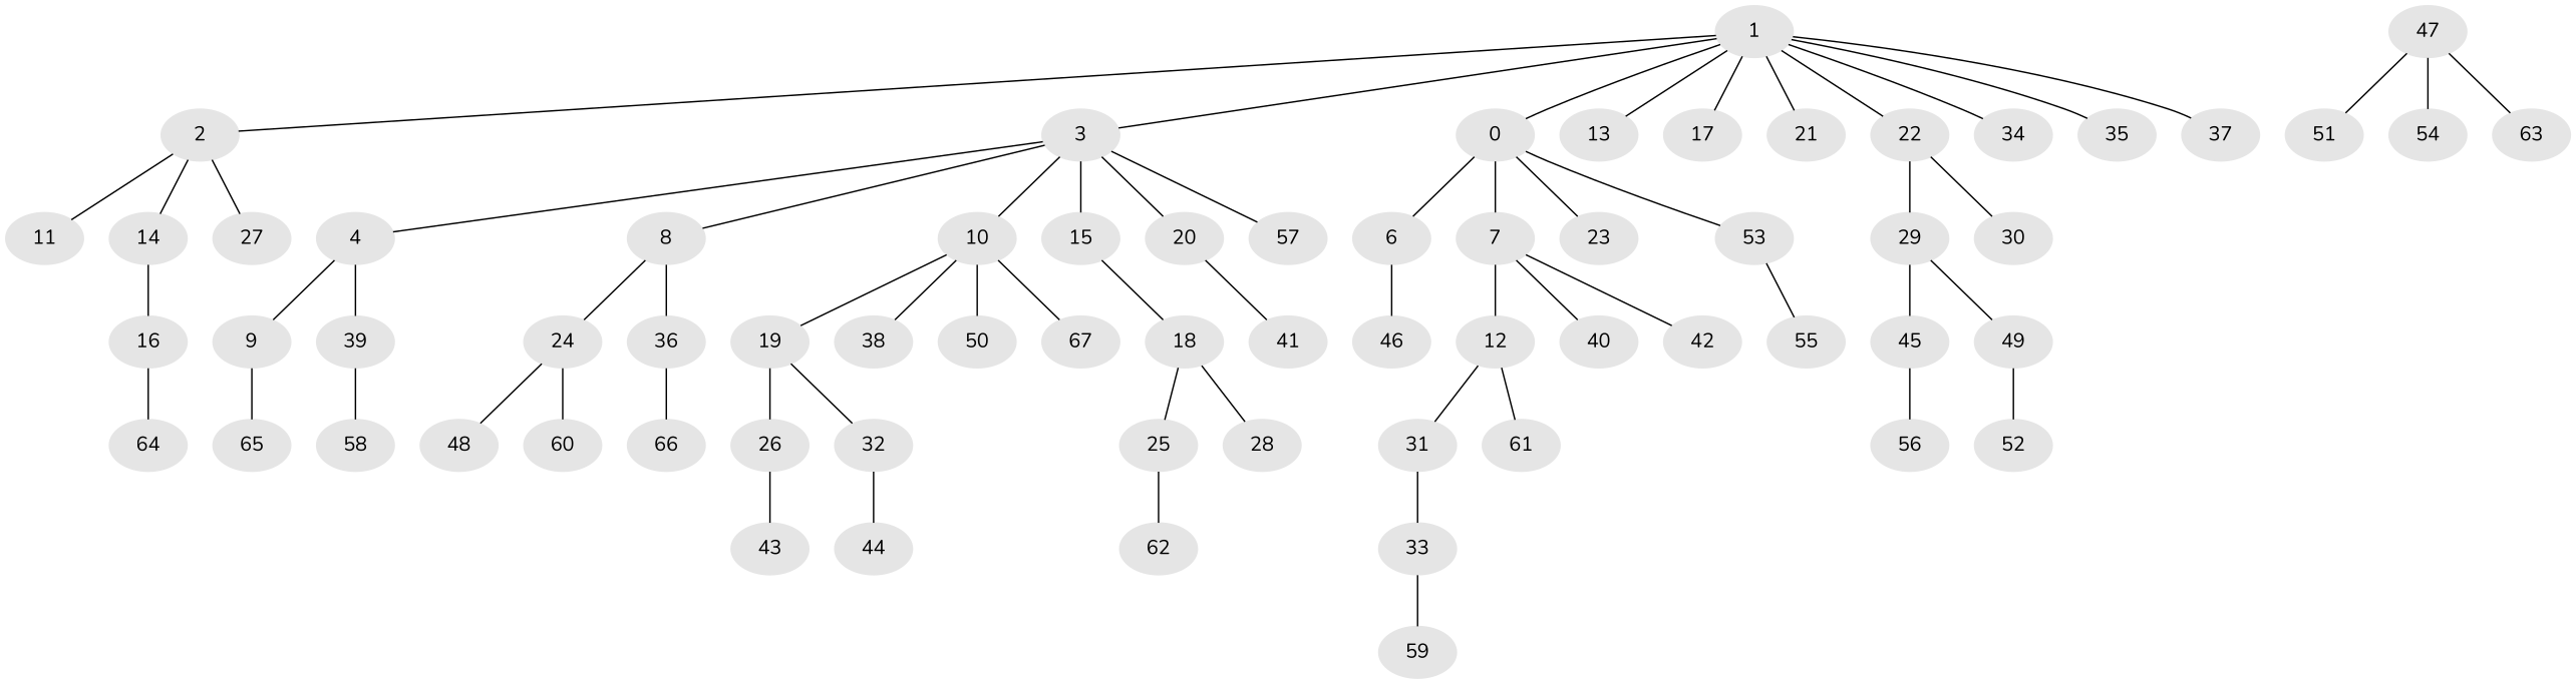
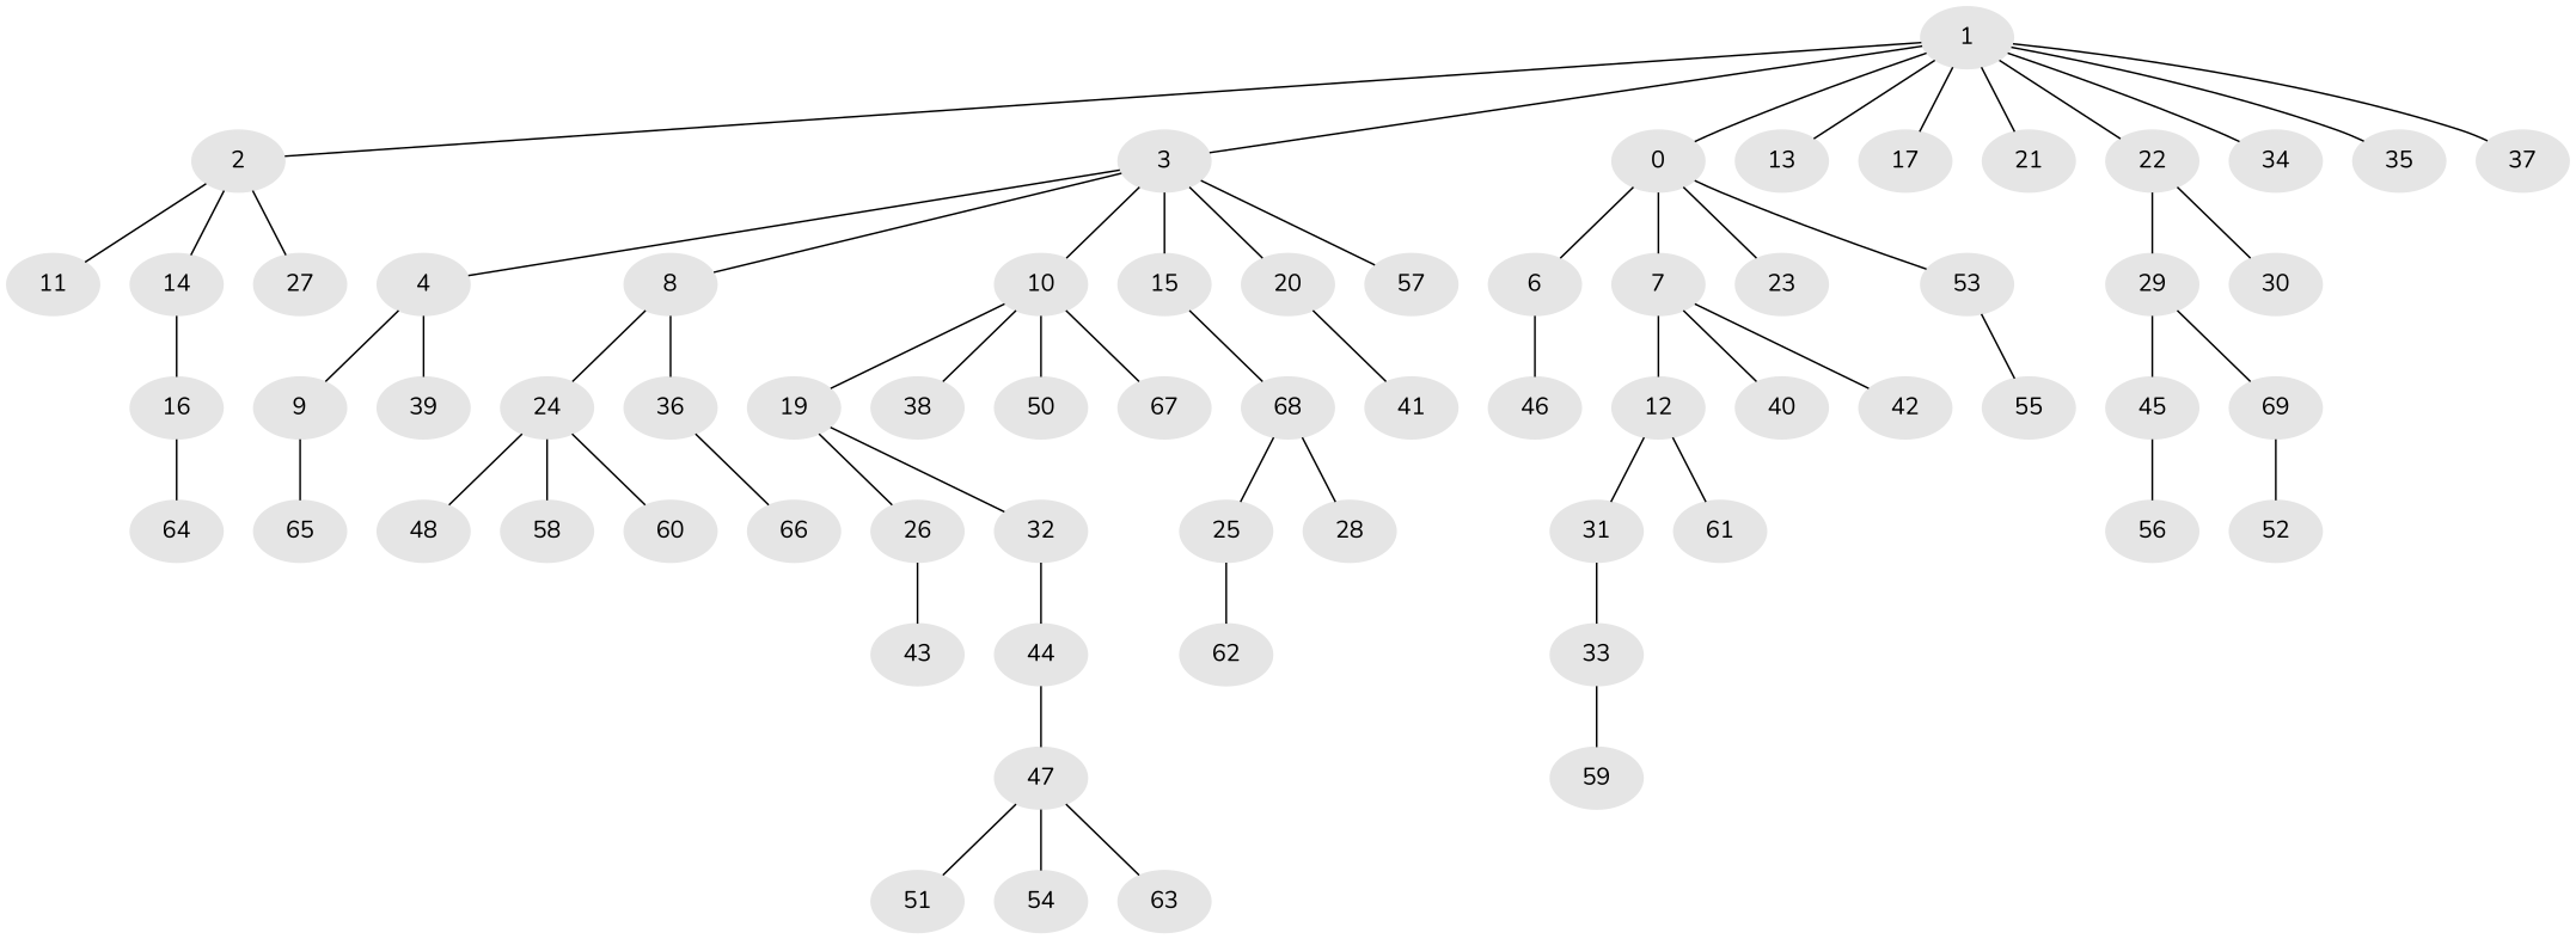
  graph {
    fontname=Nunito
    node [color=gray90 fontname=Nunito style=filled]
    edge [fontname=Nunito]
    1
    2
    3
    n4 [label=0]
    13
    17
    21
    22
    34
    35
    37
    11
    14
    27
    4
    8
    10
    15
    20
    57
    6
    7
    23
    53
    29
    30
    16
    9
    39
    24
    36
    19
    38
    50
    67
-   18
+   18 [label=68]
    41
    65
    46
    12
    40
    42
    55
    31
    61
    48
    58
    60
    66
    26
    32
    33
    64
    25
    28
    62
    43
    44
    45
-   49
+   49 [label=69]
    56
    52
    59
    47
    51
    54
    63
    1 -- 2
    1 -- 3
    1 -- n4
    1 -- 13
    1 -- 17
    1 -- 21
    1 -- 22
    1 -- 34
    1 -- 35
    1 -- 37
    2 -- 11
    2 -- 14
    2 -- 27
    3 -- 4
    3 -- 8
    3 -- 10
    3 -- 15
    3 -- 20
    3 -- 57
    n4 -- 6
    n4 -- 7
    n4 -- 23
    n4 -- 53
    22 -- 29
    22 -- 30
    14 -- 16
    4 -- 9
    4 -- 39
    8 -- 24
    8 -- 36
    10 -- 19
    10 -- 38
    10 -- 50
    10 -- 67
    15 -- 18
    20 -- 41
    6 -- 46
    7 -- 12
    7 -- 40
    7 -- 42
    53 -- 55
    29 -- 45
    29 -- 49
    16 -- 64
    9 -- 65
    24 -- 48
-   39 -- 58
+   24 -- 58
    24 -- 60
    36 -- 66
    19 -- 26
    19 -- 32
    18 -- 25
    18 -- 28
    12 -- 31
    12 -- 61
    31 -- 33
    26 -- 43
    32 -- 44
    33 -- 59
    25 -- 62
+   44 -- 47
    45 -- 56
    49 -- 52
    47 -- 51
    47 -- 54
    47 -- 63
  }
